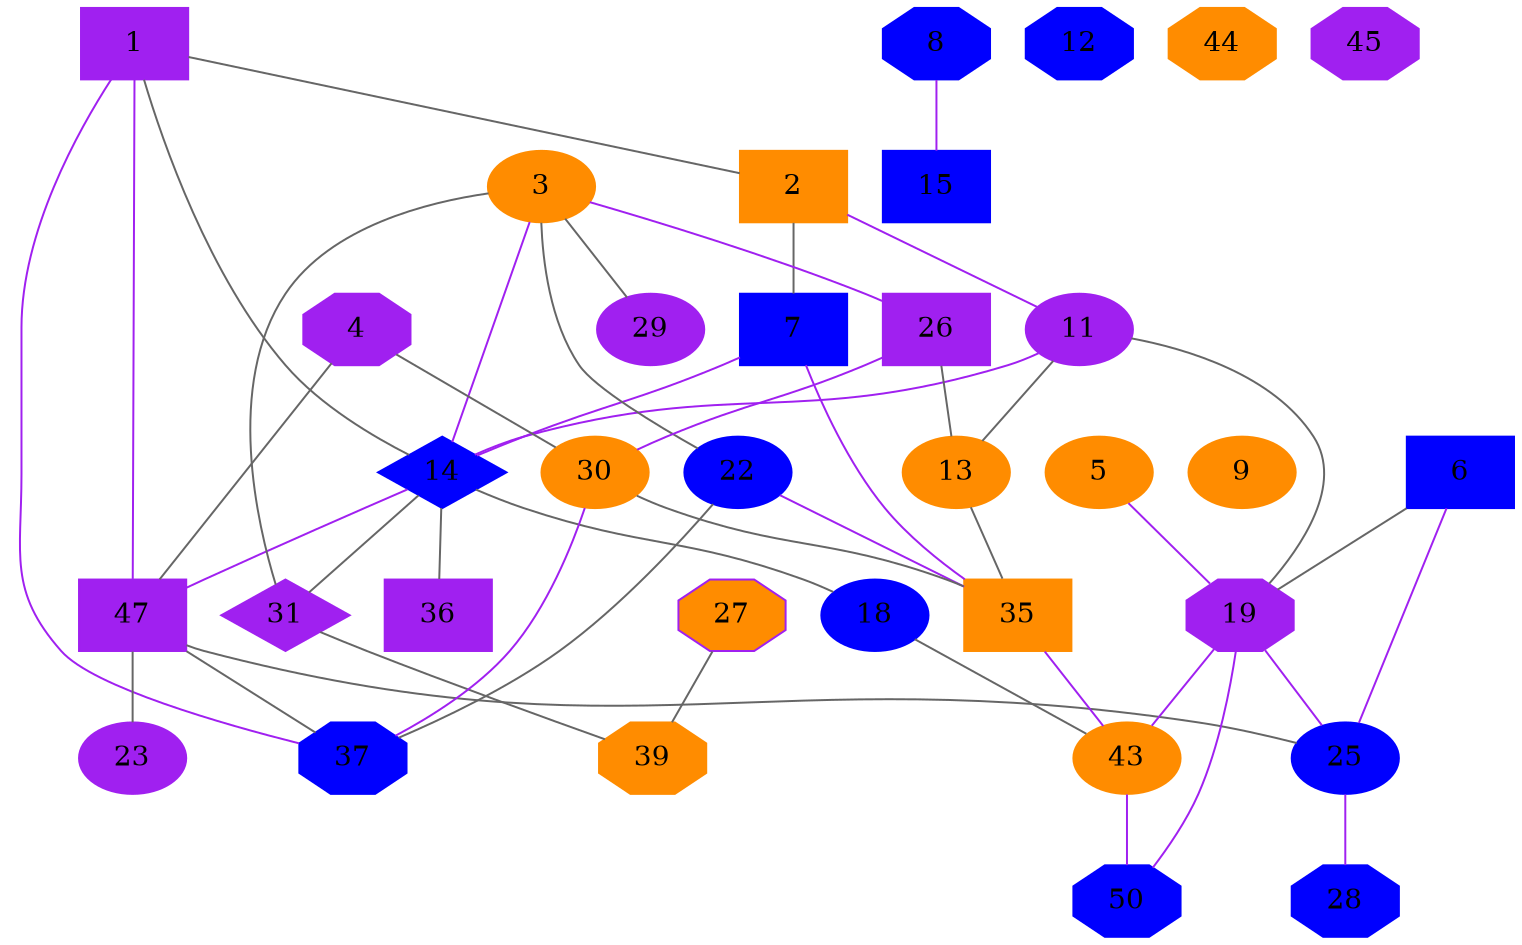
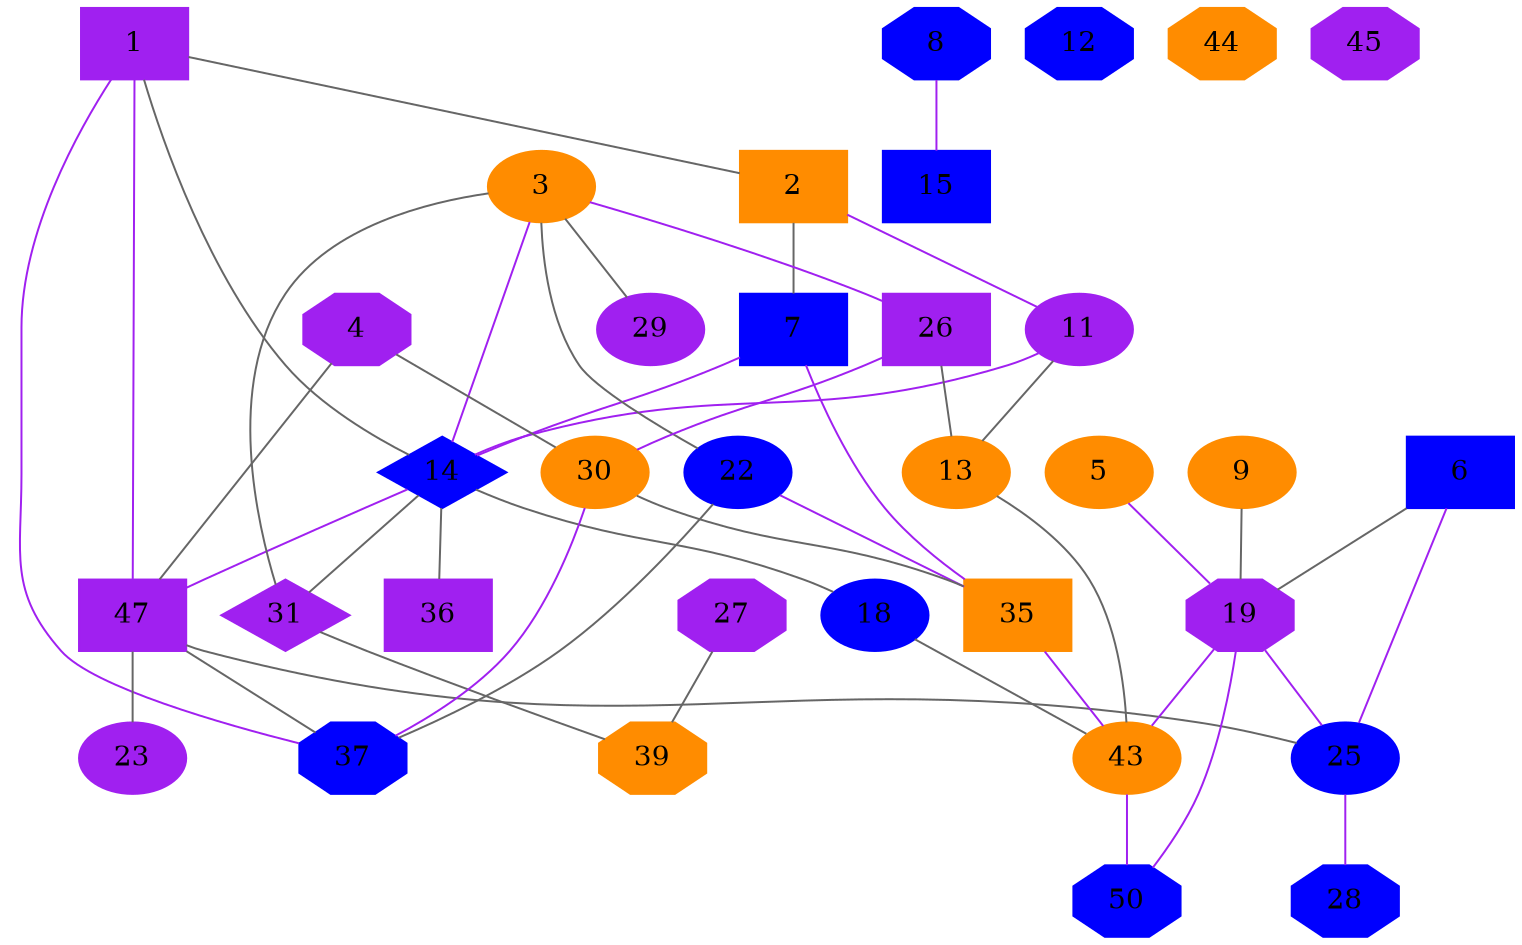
  graph {
    node [color=purple shape=ellipse style=filled]
    edge [color=gray40]
    1 [shape=box super="+24"]
    2 [color=darkorange shape=box super="+45"]
    14 [color=blue shape=diamond super="+41"]
    n4 [label=47 shape=box super="+38"]
    37 [color=blue shape=octagon super="+49"]
    7 [color=blue shape=box super="+33"]
    11
    31 [shape=diamond]
    18 [color=blue]
    36 [shape=box]
    25 [color=blue super="+32"]
    23
    39 [color=darkorange shape=octagon super="+46"]
    35 [color=darkorange shape=box super="+52"]
    19 [shape=octagon super="+21"]
    13 [color=darkorange super="+40"]
    3 [color=darkorange super="+16"]
    n18 [label=29 super="+29"]
    22 [color=blue super="+34"]
    26 [shape=box]
    30 [color=darkorange super="+42"]
    4 [shape=octagon]
    43 [color=darkorange super="+47"]
    50 [color=blue shape=octagon]
    5 [color=darkorange]
    6 [color=blue shape=box super="+10"]
    28 [color=blue shape=octagon]
    8 [color=blue shape=octagon super="+51"]
    15 [color=blue shape=box]
    9 [color=darkorange]
    12 [color=blue shape=octagon]
-   27 [shape=octagon fillcolor=darkorange]
+   27 [shape=octagon]
    44 [color=darkorange shape=octagon]
    n34 [label=45 shape=octagon]
    1 -- 2
    1 -- 14
    1 -- n4 [color=purple]
    1 -- 37 [color=purple]
    2 -- 7
    2 -- 11 [color=purple]
    14 -- n4 [color=purple]
    14 -- 31
    14 -- 18
    14 -- 36
    n4 -- 37
    n4 -- 25
    n4 -- 23
    7 -- 14 [color=purple]
    7 -- 35 [color=purple]
    11 -- 14 [color=purple]
-   11 -- 19
+   9 -- 19
    11 -- 13
    31 -- 39
    18 -- 43
    25 -- 28 [color=purple]
    35 -- 43 [color=purple]
    19 -- 25 [color=purple]
    19 -- 43 [color=purple weight=2]
    19 -- 50 [color=purple]
-   13 -- 35
+   13 -- 43
    3 -- 14 [color=purple]
    3 -- 31
    3 -- n18
    3 -- 22
    3 -- 26 [color=purple]
    22 -- 37
    22 -- 35 [color=purple]
    26 -- 13
    26 -- 30 [color=purple]
    30 -- 37 [color=purple]
    30 -- 35
    4 -- n4
    4 -- 30
    43 -- 50 [color=purple weight=2]
    5 -- 19 [color=purple]
    6 -- 25 [color=purple]
    6 -- 19
    8 -- 15 [color=purple]
    27 -- 39
  }
